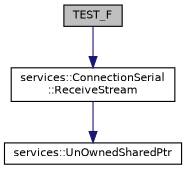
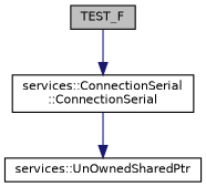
  digraph {
    rankdir=TB
    node [color=black fillcolor=white fontname=Helvetica fontsize=10 shape=record style=filled]
    edge [color=midnightblue fontname=Helvetica fontsize=10 labelfontname=Helvetica labelfontsize=10 style=solid]
    n1 [fillcolor=grey75 fontcolor=black height=0.2 label=TEST_F width=0.4]
-   n2 [height=0.2 label="services::ConnectionSerial\l::ReceiveStream" width=0.4]
+   n2 [height=0.2 label="services::ConnectionSerial\l::ConnectionSerial" width=0.4]
    n3 [height=0.2 label="services::UnOwnedSharedPtr" width=0.4]
    n1 -> n2
    n2 -> n3
  }
